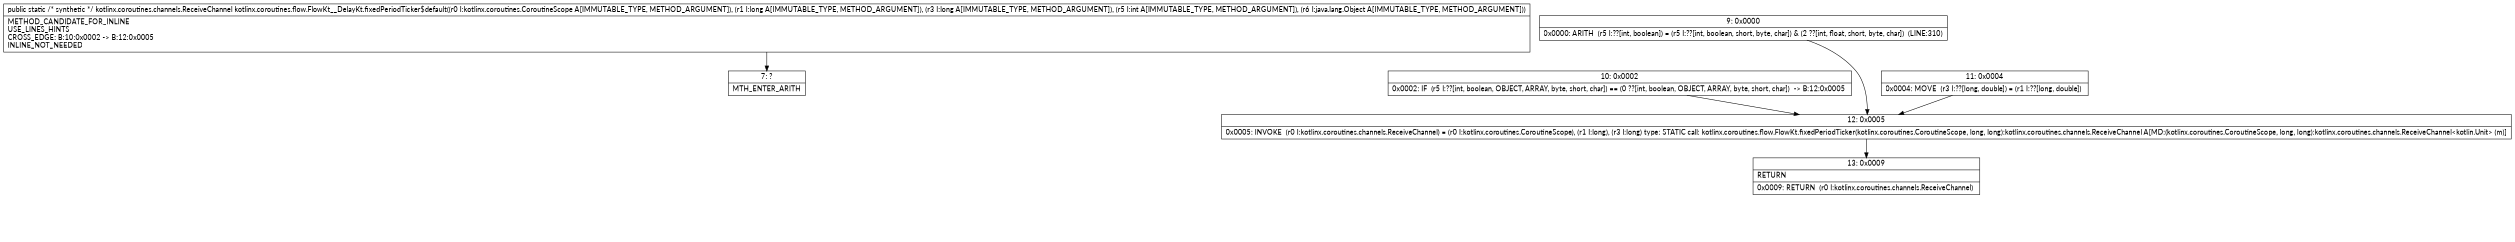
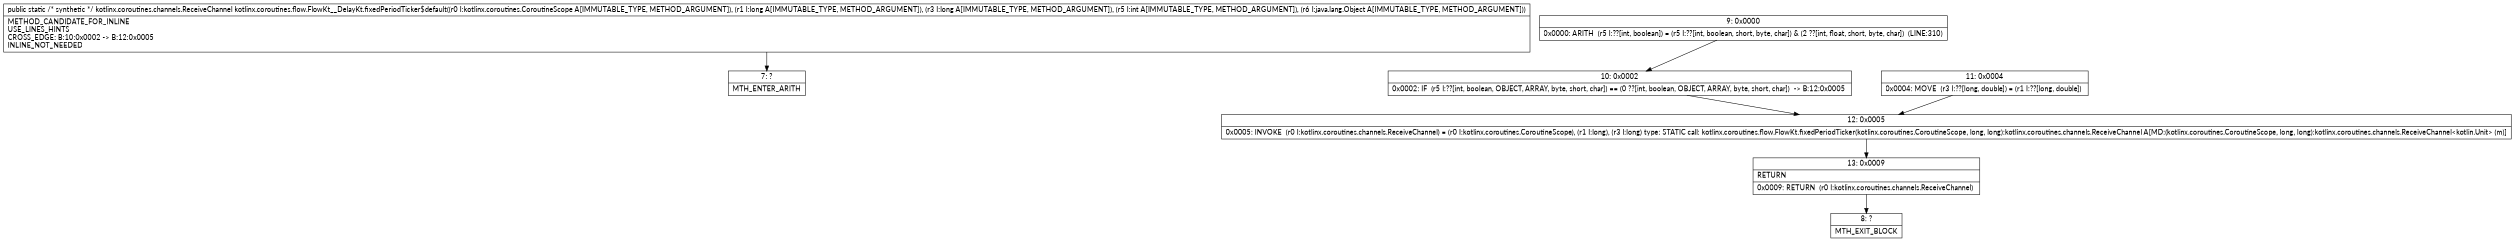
  digraph {
    fontname=Lato
    node [fontname=Lato shape=record]
    edge [fontname=Lato]
    n1 [label="{7\:\ ?|MTH_ENTER_ARITH\l}"]
    n2 [label="{9\:\ 0x0000|0x0000: ARITH  (r5 I:??[int, boolean]) = (r5 I:??[int, boolean, short, byte, char]) & (2 ??[int, float, short, byte, char])  (LINE:310)\l}"]
    n3 [label="{10\:\ 0x0002|0x0002: IF  (r5 I:??[int, boolean, OBJECT, ARRAY, byte, short, char]) == (0 ??[int, boolean, OBJECT, ARRAY, byte, short, char])  \-\> B:12:0x0005 \l}"]
    n4 [label="{12\:\ 0x0005|0x0005: INVOKE  (r0 I:kotlinx.coroutines.channels.ReceiveChannel) = (r0 I:kotlinx.coroutines.CoroutineScope), (r1 I:long), (r3 I:long) type: STATIC call: kotlinx.coroutines.flow.FlowKt.fixedPeriodTicker(kotlinx.coroutines.CoroutineScope, long, long):kotlinx.coroutines.channels.ReceiveChannel A[MD:(kotlinx.coroutines.CoroutineScope, long, long):kotlinx.coroutines.channels.ReceiveChannel\<kotlin.Unit\> (m)]\l}"]
    n5 [label="{11\:\ 0x0004|0x0004: MOVE  (r3 I:??[long, double]) = (r1 I:??[long, double]) \l}"]
    n6 [label="{13\:\ 0x0009|RETURN\l|0x0009: RETURN  (r0 I:kotlinx.coroutines.channels.ReceiveChannel) \l}"]
+   n7 [label="{8\:\ ?|MTH_EXIT_BLOCK\l}"]
    n8 [label="{public static \/* synthetic *\/ kotlinx.coroutines.channels.ReceiveChannel kotlinx.coroutines.flow.FlowKt__DelayKt.fixedPeriodTicker$default((r0 I:kotlinx.coroutines.CoroutineScope A[IMMUTABLE_TYPE, METHOD_ARGUMENT]), (r1 I:long A[IMMUTABLE_TYPE, METHOD_ARGUMENT]), (r3 I:long A[IMMUTABLE_TYPE, METHOD_ARGUMENT]), (r5 I:int A[IMMUTABLE_TYPE, METHOD_ARGUMENT]), (r6 I:java.lang.Object A[IMMUTABLE_TYPE, METHOD_ARGUMENT]))  | METHOD_CANDIDATE_FOR_INLINE\lUSE_LINES_HINTS\lCROSS_EDGE: B:10:0x0002 \-\> B:12:0x0005\lINLINE_NOT_NEEDED\l}"]
-   n2 -> n4
+   n2 -> n3
    n3 -> n4
    n4 -> n6
    n5 -> n4
+   n6 -> n7
    n8 -> n1
  }
